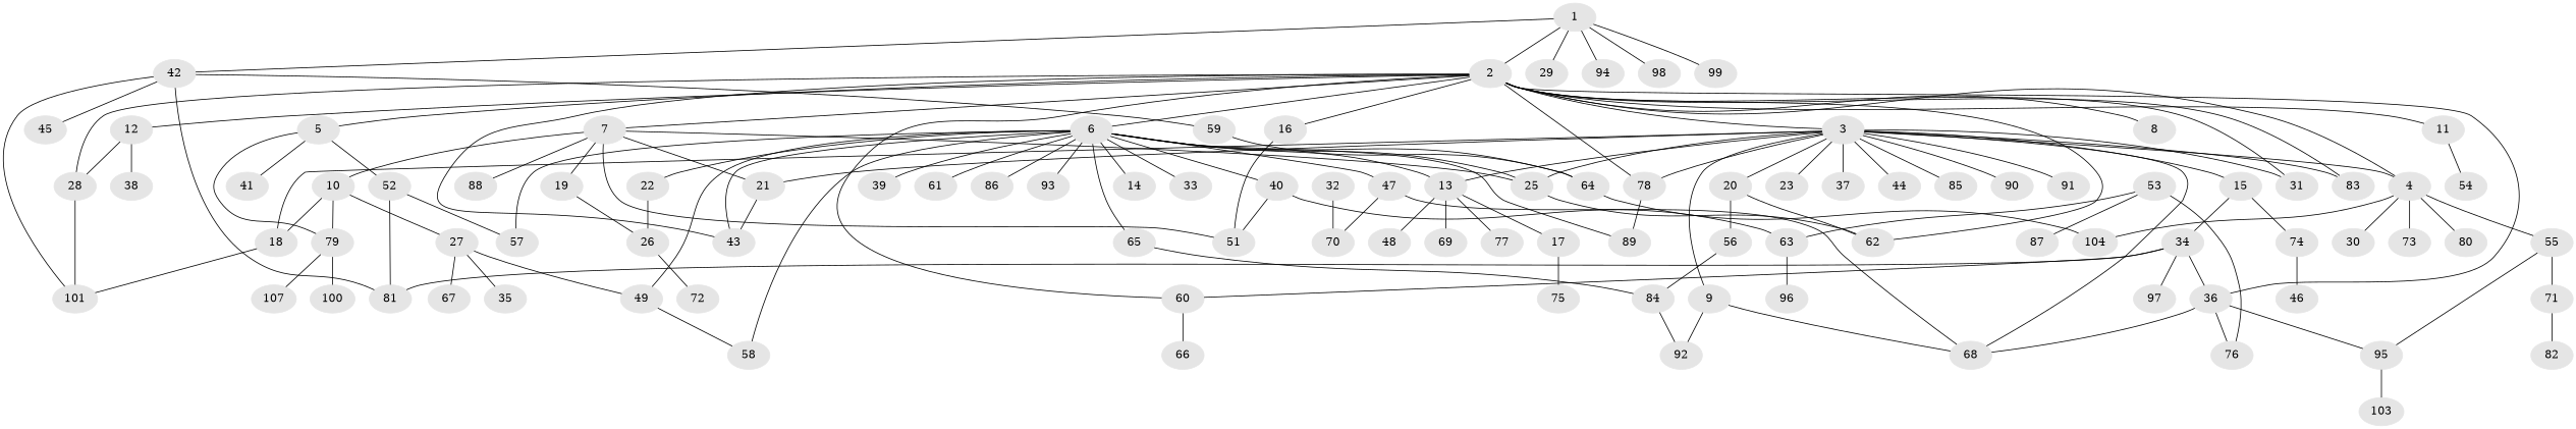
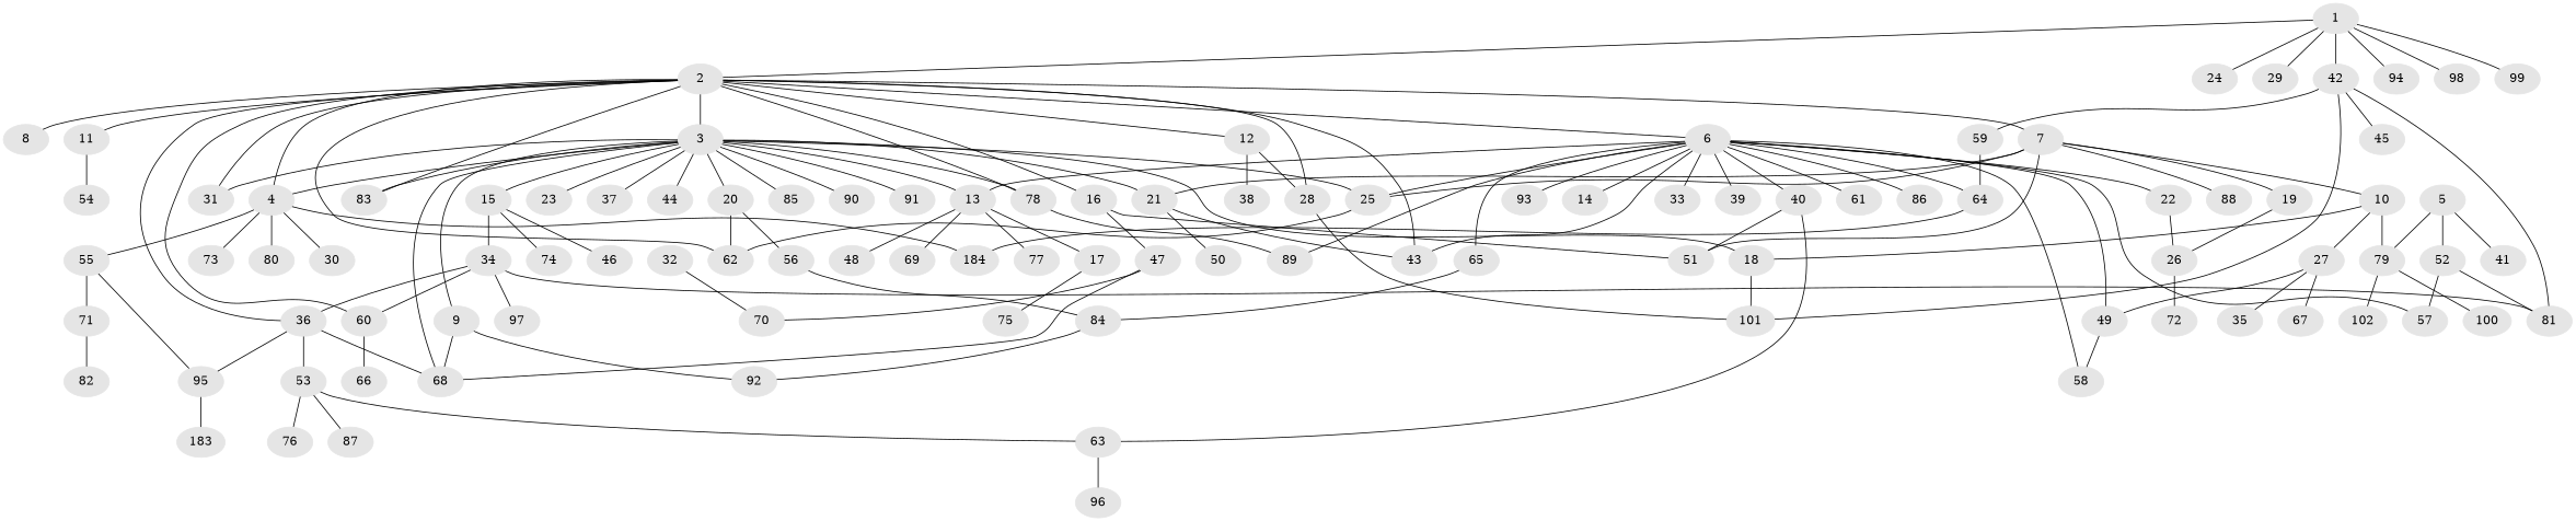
  graph {
    node [color=gray90 style=filled]
    1
    2
+   24
    29
    42
    94
    98
    99
    3
    4
    5
    6
    7
    8
    11
    12
    16
    28
    31
    36
    43
    60
    62
    78
    83
    101
    81
    45
    59
    9
    13
    15
    18
    20
    21
    23
    25
    37
    44
    68
    85
    90
    91
    30
    55
    73
    80
-   104
+   104 [label=184]
    41
    52
    79
    14
    22
    33
    39
    40
    47
    49
    57
    58
    61
    64
    65
    86
    89
    93
    10
    19
    51
    88
    54
    38
    53
    95
    66
    92
    17
    48
    69
    77
    34
    46
    74
    56
+   50
    32
    70
    71
    100
-   102 [label=107]
+   102
    26
    63
    84
    27
    35
    67
    75
    97
    72
    76
    87
-   103
+   103 [label=183]
    96
    82
    1 -- 2
+   1 -- 24
    1 -- 29
    1 -- 42
    1 -- 94
    1 -- 98
    1 -- 99
    2 -- 3
    2 -- 4
-   2 -- 5
    2 -- 6
    2 -- 7
    2 -- 8
    2 -- 11
    2 -- 12
    2 -- 16
    2 -- 28
    2 -- 31
    2 -- 36
    2 -- 43
    2 -- 60
    2 -- 62
    2 -- 78
    2 -- 83
    42 -- 101
    42 -- 81
    42 -- 45
    42 -- 59
    3 -- 4
    3 -- 31
    3 -- 78
    3 -- 83
    3 -- 9
    3 -- 13
    3 -- 15
    3 -- 18
    3 -- 20
    3 -- 21
    3 -- 23
    3 -- 25
    3 -- 37
    3 -- 44
    3 -- 68
    3 -- 85
    3 -- 90
    3 -- 91
    4 -- 30
    4 -- 55
    4 -- 73
    4 -- 80
    4 -- 104
    5 -- 41
    5 -- 52
    5 -- 79
    6 -- 43
    6 -- 13
    6 -- 25
    6 -- 14
    6 -- 22
    6 -- 33
    6 -- 39
    6 -- 40
-   6 -- 47
+   16 -- 47
    6 -- 49
    6 -- 57
    6 -- 58
    6 -- 61
    6 -- 64
    6 -- 65
    6 -- 86
    6 -- 89
    6 -- 93
    7 -- 21
    7 -- 25
    7 -- 10
    7 -- 19
    7 -- 51
    7 -- 88
    11 -- 54
    12 -- 28
    12 -- 38
    16 -- 51
    28 -- 101
    36 -- 68
-   36 -- 76
+   36 -- 53
    36 -- 95
    60 -- 66
    78 -- 89
    59 -- 64
    9 -- 68
    9 -- 92
    13 -- 17
    13 -- 48
    13 -- 69
    13 -- 77
    15 -- 34
-   74 -- 46
+   15 -- 46
    15 -- 74
    18 -- 101
    20 -- 62
    20 -- 56
    21 -- 43
+   21 -- 50
    25 -- 62
    55 -- 95
    55 -- 71
    52 -- 81
    52 -- 57
    79 -- 100
    79 -- 102
    22 -- 26
    40 -- 51
    40 -- 63
    47 -- 68
    47 -- 70
    49 -- 58
    64 -- 104
    65 -- 84
    10 -- 18
    10 -- 79
    10 -- 27
    19 -- 26
    53 -- 63
    53 -- 76
    53 -- 87
    95 -- 103
    17 -- 75
    34 -- 36
    34 -- 60
    34 -- 81
    34 -- 97
    56 -- 84
    32 -- 70
    71 -- 82
    26 -- 72
    63 -- 96
    84 -- 92
    27 -- 49
    27 -- 35
    27 -- 67
  }
